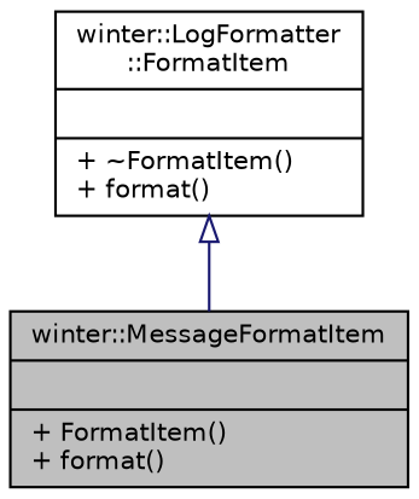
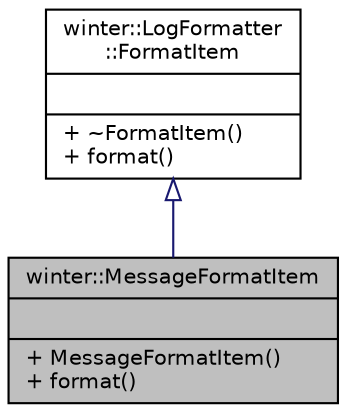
  digraph {
    node [color=black fontname=Helvetica fontsize=10 shape=record style=filled]
-   n1 [fillcolor=grey75 fontcolor=black height=0.2 label="{winter::MessageFormatItem\n||+ FormatItem()\l+ format()\l}" width=0.4]
+   n1 [fillcolor=grey75 fontcolor=black height=0.2 label="{winter::MessageFormatItem\n||+ MessageFormatItem()\l+ format()\l}" width=0.4]
    n2 [fillcolor=white height=0.2 label="{winter::LogFormatter\l::FormatItem\n||+ ~FormatItem()\l+ format()\l}" width=0.4]
    n2 -> n1 [arrowtail=onormal color=midnightblue dir=back fontname=Helvetica fontsize=10 labelfontname=Helvetica labelfontsize=10 style=solid]
  }
